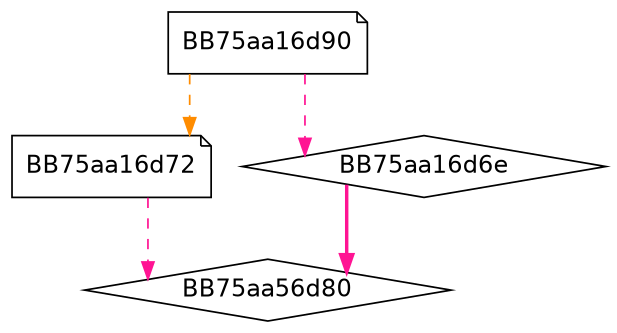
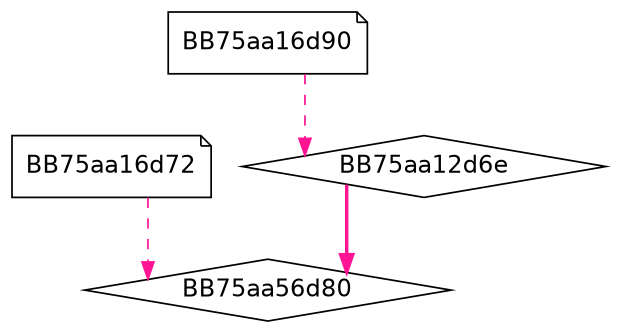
  digraph {
    fontname="DejaVu Sans"
    splines=ortho
    node [fontname="DejaVu Sans" shape=note]
    edge [color=deeppink fontname="DejaVu Sans" style=dashed]
    n1 [label=BB75aa16d90]
    BB75aa16d72
-   BB75aa16d6e [shape=diamond]
+   BB75aa16d6e [shape=diamond label=BB75aa12d6e]
    n4 [label=BB75aa56d80 shape=diamond]
-   n1 -> BB75aa16d72 [color=darkorange]
    n1 -> BB75aa16d6e
    BB75aa16d72 -> n4
    BB75aa16d6e -> n4 [style=bold]
  }
